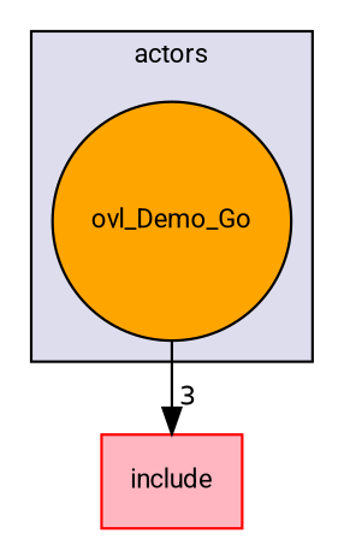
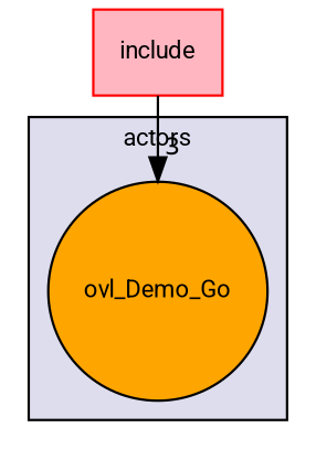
  digraph {
    compound=true
    fontname=Roboto
    node [fontname=Roboto fontsize=10 style=filled]
    n1 [fillcolor=orange label=ovl_Demo_Go pencolor=black shape=circle]
    n2 [color=red fillcolor=lightpink label=include shape=box]
    subgraph cluster_1 {
      bgcolor="#ddddee"
      fontsize=10
      label=actors
      pencolor=black
      n1
    }
-   n1 -> n2 [headlabel=3 labeldistance=1.5 labelfontname=Helvetica labelfontsize=10 fontname=Roboto]
+   n2 -> n1 [headlabel=3 labeldistance=1.5 labelfontname=Helvetica labelfontsize=10 fontname=Roboto]
  }
